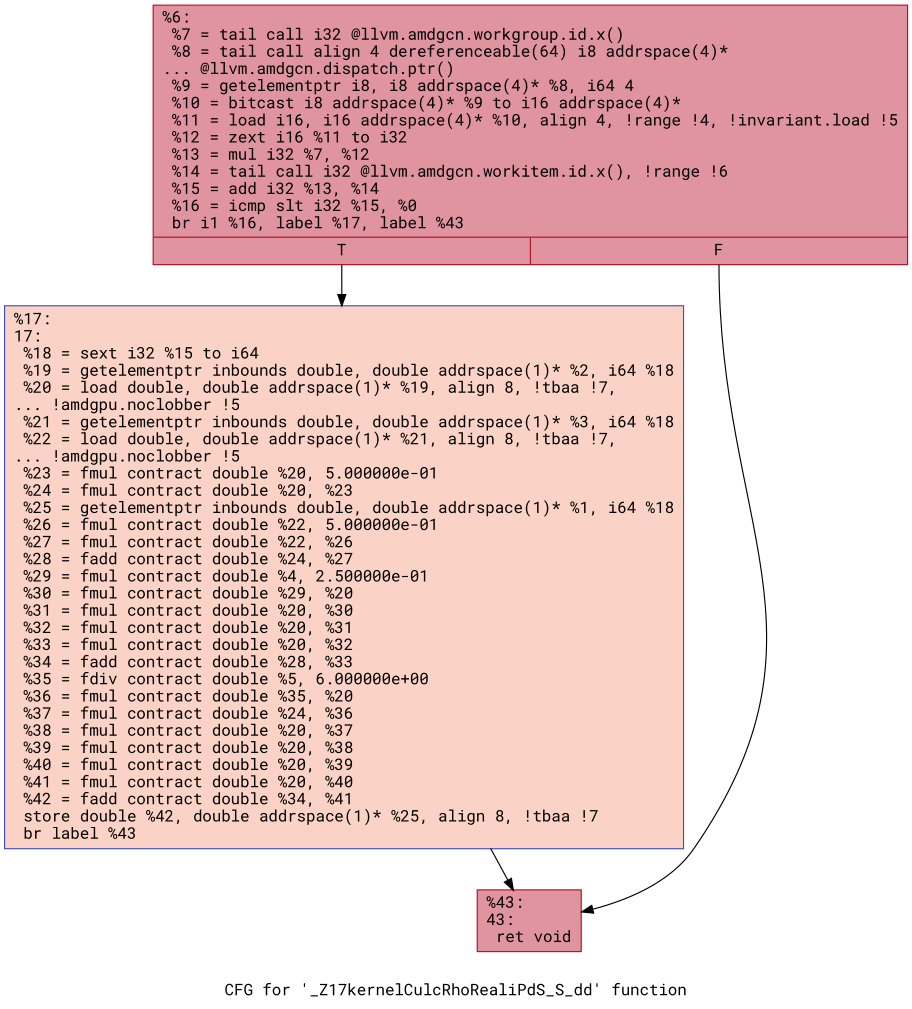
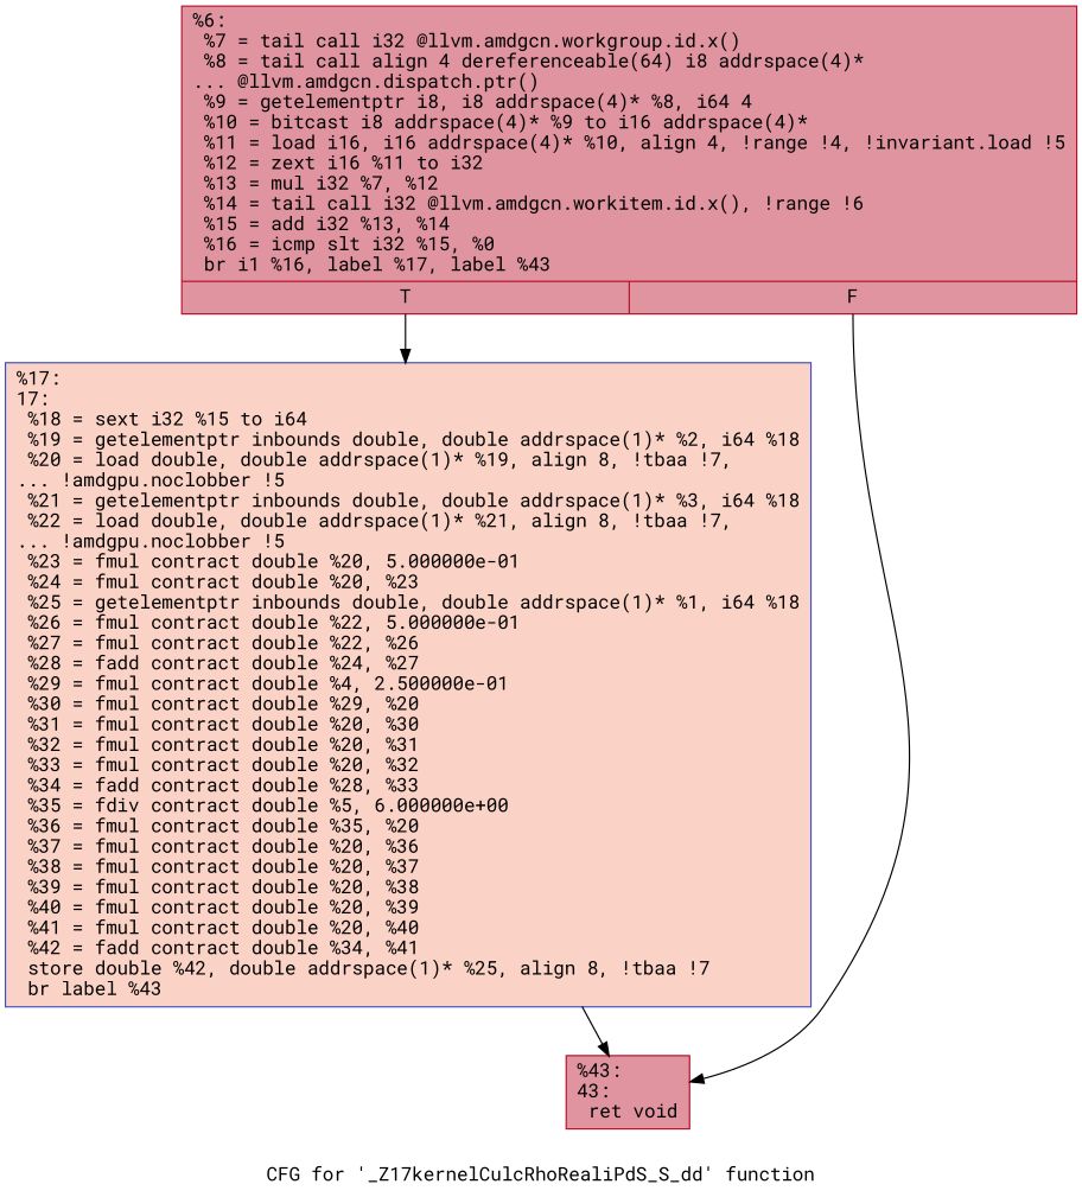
  digraph {
    label="CFG for '_Z17kernelCulcRhoRealiPdS_S_dd' function"
    fontname="Roboto Mono"
    node [color="#b70d28ff" fillcolor="#b70d2870" shape=record style=filled fontname="Roboto Mono"]
    edge [fontname="Roboto Mono"]
    n1 [label="{%6:\l  %7 = tail call i32 @llvm.amdgcn.workgroup.id.x()\l  %8 = tail call align 4 dereferenceable(64) i8 addrspace(4)*\l... @llvm.amdgcn.dispatch.ptr()\l  %9 = getelementptr i8, i8 addrspace(4)* %8, i64 4\l  %10 = bitcast i8 addrspace(4)* %9 to i16 addrspace(4)*\l  %11 = load i16, i16 addrspace(4)* %10, align 4, !range !4, !invariant.load !5\l  %12 = zext i16 %11 to i32\l  %13 = mul i32 %7, %12\l  %14 = tail call i32 @llvm.amdgcn.workitem.id.x(), !range !6\l  %15 = add i32 %13, %14\l  %16 = icmp slt i32 %15, %0\l  br i1 %16, label %17, label %43\l|{<s0>T|<s1>F}}"]
-   n2 [color="#3d50c3ff" fillcolor="#f59c7d70" label="{%17:\l17:                                               \l  %18 = sext i32 %15 to i64\l  %19 = getelementptr inbounds double, double addrspace(1)* %2, i64 %18\l  %20 = load double, double addrspace(1)* %19, align 8, !tbaa !7,\l... !amdgpu.noclobber !5\l  %21 = getelementptr inbounds double, double addrspace(1)* %3, i64 %18\l  %22 = load double, double addrspace(1)* %21, align 8, !tbaa !7,\l... !amdgpu.noclobber !5\l  %23 = fmul contract double %20, 5.000000e-01\l  %24 = fmul contract double %20, %23\l  %25 = getelementptr inbounds double, double addrspace(1)* %1, i64 %18\l  %26 = fmul contract double %22, 5.000000e-01\l  %27 = fmul contract double %22, %26\l  %28 = fadd contract double %24, %27\l  %29 = fmul contract double %4, 2.500000e-01\l  %30 = fmul contract double %29, %20\l  %31 = fmul contract double %20, %30\l  %32 = fmul contract double %20, %31\l  %33 = fmul contract double %20, %32\l  %34 = fadd contract double %28, %33\l  %35 = fdiv contract double %5, 6.000000e+00\l  %36 = fmul contract double %35, %20\l  %37 = fmul contract double %24, %36\l  %38 = fmul contract double %20, %37\l  %39 = fmul contract double %20, %38\l  %40 = fmul contract double %20, %39\l  %41 = fmul contract double %20, %40\l  %42 = fadd contract double %34, %41\l  store double %42, double addrspace(1)* %25, align 8, !tbaa !7\l  br label %43\l}"]
+   n2 [color="#3d50c3ff" fillcolor="#f59c7d70" label="{%17:\l17:                                               \l  %18 = sext i32 %15 to i64\l  %19 = getelementptr inbounds double, double addrspace(1)* %2, i64 %18\l  %20 = load double, double addrspace(1)* %19, align 8, !tbaa !7,\l... !amdgpu.noclobber !5\l  %21 = getelementptr inbounds double, double addrspace(1)* %3, i64 %18\l  %22 = load double, double addrspace(1)* %21, align 8, !tbaa !7,\l... !amdgpu.noclobber !5\l  %23 = fmul contract double %20, 5.000000e-01\l  %24 = fmul contract double %20, %23\l  %25 = getelementptr inbounds double, double addrspace(1)* %1, i64 %18\l  %26 = fmul contract double %22, 5.000000e-01\l  %27 = fmul contract double %22, %26\l  %28 = fadd contract double %24, %27\l  %29 = fmul contract double %4, 2.500000e-01\l  %30 = fmul contract double %29, %20\l  %31 = fmul contract double %20, %30\l  %32 = fmul contract double %20, %31\l  %33 = fmul contract double %20, %32\l  %34 = fadd contract double %28, %33\l  %35 = fdiv contract double %5, 6.000000e+00\l  %36 = fmul contract double %35, %20\l  %37 = fmul contract double %20, %36\l  %38 = fmul contract double %20, %37\l  %39 = fmul contract double %20, %38\l  %40 = fmul contract double %20, %39\l  %41 = fmul contract double %20, %40\l  %42 = fadd contract double %34, %41\l  store double %42, double addrspace(1)* %25, align 8, !tbaa !7\l  br label %43\l}"]
    n3 [label="{%43:\l43:                                               \l  ret void\l}"]
    n1 -> n2 [tailport=s0]
    n1 -> n3 [tailport=s1]
    n2 -> n3
  }
